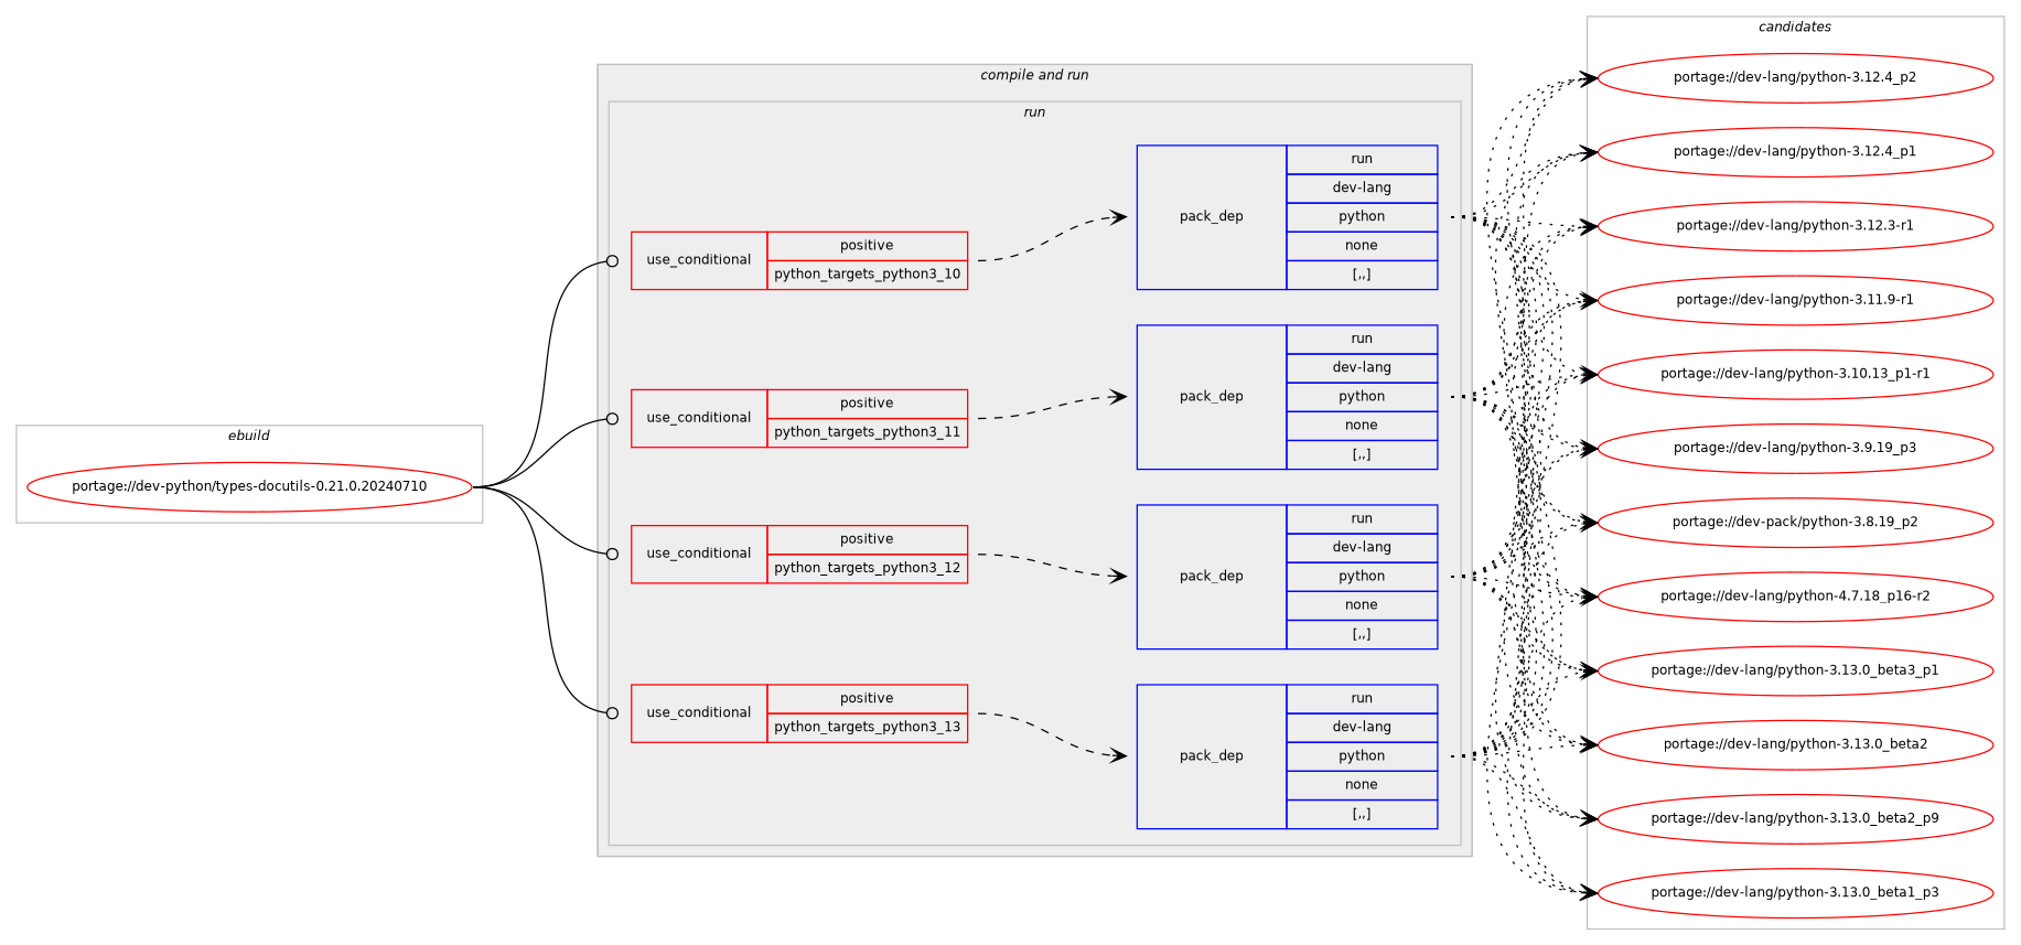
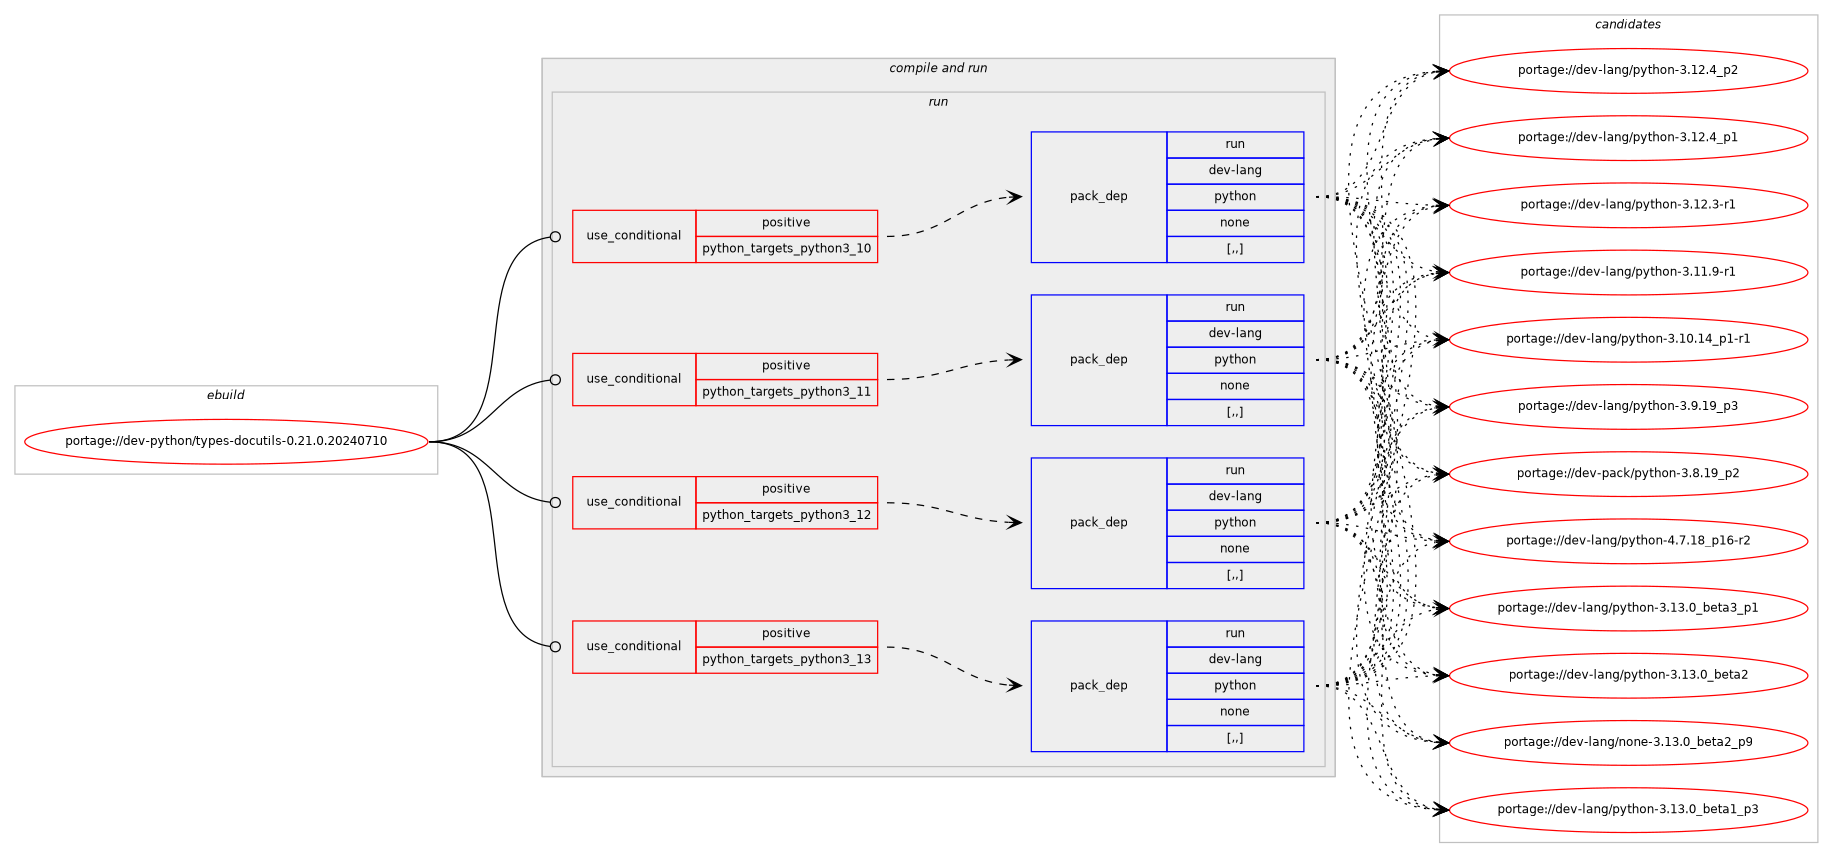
  digraph {
    compound=true
    concentrate=true
    fontname=Helvetica
    fontsize=10
    newrank=true
    rankdir=LR
    ranksep=1.5
    node [color=red fontname=Helvetica fontsize=10]
    edge [arrowhead=vee headport=w style=dotted tailport=e weight=100]
    n1 [label="portage://dev-python/types-docutils-0.21.0.20240710" width=4]
    n2 [color=blue label=<<TABLE BORDER="0" CELLBORDER="1" CELLSPACING="0" CELLPADDING="4" WIDTH="220"><TR><TD ROWSPAN="6" CELLPADDING="30">pack_dep</TD></TR><TR><TD WIDTH="110">run</TD></TR><TR><TD>dev-lang</TD></TR><TR><TD>python</TD></TR><TR><TD>none</TD></TR><TR><TD>[,,]</TD></TR></TABLE>> shape=none]
    n3 [label=<<TABLE BORDER="0" CELLBORDER="1" CELLSPACING="0" CELLPADDING="4"><TR><TD ROWSPAN="3" CELLPADDING="10">use_conditional</TD></TR><TR><TD>positive</TD></TR><TR><TD>python_targets_python3_10</TD></TR></TABLE>> shape=none]
    n4 [color=blue label=<<TABLE BORDER="0" CELLBORDER="1" CELLSPACING="0" CELLPADDING="4" WIDTH="220"><TR><TD ROWSPAN="6" CELLPADDING="30">pack_dep</TD></TR><TR><TD WIDTH="110">run</TD></TR><TR><TD>dev-lang</TD></TR><TR><TD>python</TD></TR><TR><TD>none</TD></TR><TR><TD>[,,]</TD></TR></TABLE>> shape=none]
    n5 [label=<<TABLE BORDER="0" CELLBORDER="1" CELLSPACING="0" CELLPADDING="4"><TR><TD ROWSPAN="3" CELLPADDING="10">use_conditional</TD></TR><TR><TD>positive</TD></TR><TR><TD>python_targets_python3_11</TD></TR></TABLE>> shape=none]
    n6 [color=blue label=<<TABLE BORDER="0" CELLBORDER="1" CELLSPACING="0" CELLPADDING="4" WIDTH="220"><TR><TD ROWSPAN="6" CELLPADDING="30">pack_dep</TD></TR><TR><TD WIDTH="110">run</TD></TR><TR><TD>dev-lang</TD></TR><TR><TD>python</TD></TR><TR><TD>none</TD></TR><TR><TD>[,,]</TD></TR></TABLE>> shape=none]
    n7 [label=<<TABLE BORDER="0" CELLBORDER="1" CELLSPACING="0" CELLPADDING="4"><TR><TD ROWSPAN="3" CELLPADDING="10">use_conditional</TD></TR><TR><TD>positive</TD></TR><TR><TD>python_targets_python3_12</TD></TR></TABLE>> shape=none]
    n8 [color=blue label=<<TABLE BORDER="0" CELLBORDER="1" CELLSPACING="0" CELLPADDING="4" WIDTH="220"><TR><TD ROWSPAN="6" CELLPADDING="30">pack_dep</TD></TR><TR><TD WIDTH="110">run</TD></TR><TR><TD>dev-lang</TD></TR><TR><TD>python</TD></TR><TR><TD>none</TD></TR><TR><TD>[,,]</TD></TR></TABLE>> shape=none]
    n9 [label=<<TABLE BORDER="0" CELLBORDER="1" CELLSPACING="0" CELLPADDING="4"><TR><TD ROWSPAN="3" CELLPADDING="10">use_conditional</TD></TR><TR><TD>positive</TD></TR><TR><TD>python_targets_python3_13</TD></TR></TABLE>> shape=none]
    n10 [label="portage://dev-lang/python-3.13.0_beta3_p1" width=4]
    n11 [label="portage://dev-lang/python-3.13.0_beta2" width=4]
-   n12 [label="portage://dev-lang/python-3.13.0_beta2_p9" width=4]
+   n12 [label="portage://dev-lang/none-3.13.0_beta2_p9" width=4]
    n13 [label="portage://dev-lang/python-3.13.0_beta1_p3" width=4]
    n14 [label="portage://dev-lang/python-3.12.4_p2" width=4]
    n15 [label="portage://dev-lang/python-3.12.4_p1" width=4]
    n16 [label="portage://dev-lang/python-3.12.3-r1" width=4]
    n17 [label="portage://dev-lang/python-3.11.9-r1" width=4]
-   n18 [label="portage://dev-lang/python-3.10.13_p1-r1" width=4]
+   n18 [label="portage://dev-lang/python-3.10.14_p1-r1" width=4]
    n19 [label="portage://dev-lang/python-3.9.19_p3" width=4]
    n20 [label="portage://dev-pack/python-3.8.19_p2" width=4]
    n21 [label="portage://dev-lang/python-4.7.18_p16-r2" width=4]
    subgraph cluster_1 {
      color=gray
      label=<<i>ebuild</i>>
      n1
    }
    subgraph cluster_2 {
      color=gray
      label=<<i>dependencies</i>>
      subgraph cluster_3 {
        color=gray
        fillcolor="#eeeeee"
        label=<<i>compile</i>>
        style=filled
      }
      subgraph cluster_4 {
        color=gray
        fillcolor="#eeeeee"
        label=<<i>compile and run</i>>
        style=filled
      }
      subgraph cluster_5 {
        color=gray
        fillcolor="#eeeeee"
        label=<<i>run</i>>
        style=filled
        subgraph sub_6 {
          color=gray
          fillcolor="#eeeeee"
          label=<<i>run</i>>
          style=filled
          n3
          subgraph sub_7 {
            color=gray
            fillcolor="#eeeeee"
            label=<<i>run</i>>
            style=filled
            n2
          }
        }
        subgraph sub_8 {
          color=gray
          fillcolor="#eeeeee"
          label=<<i>run</i>>
          style=filled
          n5
          subgraph sub_9 {
            color=gray
            fillcolor="#eeeeee"
            label=<<i>run</i>>
            style=filled
            n4
          }
        }
        subgraph sub_10 {
          color=gray
          fillcolor="#eeeeee"
          label=<<i>run</i>>
          style=filled
          n7
          subgraph sub_11 {
            color=gray
            fillcolor="#eeeeee"
            label=<<i>run</i>>
            style=filled
            n6
          }
        }
        subgraph sub_12 {
          color=gray
          fillcolor="#eeeeee"
          label=<<i>run</i>>
          style=filled
          n9
          subgraph sub_13 {
            color=gray
            fillcolor="#eeeeee"
            label=<<i>run</i>>
            style=filled
            n8
          }
        }
      }
    }
    subgraph cluster_14 {
      color=gray
      label=<<i>candidates</i>>
      rank=same
      subgraph sub_15 {
        color=black
        label=<<i>candidates</i>>
        nodesep=1
        rank=same
        n10
        n11
        n12
        n13
        n14
        n15
        n16
        n17
        n18
        n19
        n20
        n21
      }
      subgraph sub_16 {
        color=black
        label=<<i>candidates</i>>
        nodesep=1
        rank=same
        n10
        n11
        n12
        n13
        n14
        n15
        n16
        n17
        n18
        n19
        n20
        n21
      }
      subgraph sub_17 {
        color=black
        label=<<i>candidates</i>>
        nodesep=1
        rank=same
        n10
        n11
        n12
        n13
        n14
        n15
        n16
        n17
        n18
        n19
        n20
        n21
      }
      subgraph sub_18 {
        color=black
        label=<<i>candidates</i>>
        nodesep=1
        rank=same
        n10
        n11
        n12
        n13
        n14
        n15
        n16
        n17
        n18
        n19
        n20
        n21
      }
    }
    n1 -> n3 [arrowhead=odot style=solid weight=20]
    n1 -> n5 [arrowhead=odot style=solid weight=20]
    n1 -> n7 [arrowhead=odot style=solid weight=20]
    n1 -> n9 [arrowhead=odot style=solid weight=20]
    n2 -> n10
    n2 -> n11
    n2 -> n12
    n2 -> n13
    n2 -> n14
    n2 -> n15
    n2 -> n16
    n2 -> n17
    n2 -> n18
    n2 -> n19
    n2 -> n20
    n2 -> n21
    n3 -> n2 [style=dashed weight=20]
    n4 -> n10
    n4 -> n11
    n4 -> n12
    n4 -> n13
    n4 -> n14
    n4 -> n15
    n4 -> n16
    n4 -> n17
    n4 -> n18
    n4 -> n19
    n4 -> n20
    n4 -> n21
    n5 -> n4 [style=dashed weight=20]
    n6 -> n10
    n6 -> n11
    n6 -> n12
    n6 -> n13
    n6 -> n14
    n6 -> n15
    n6 -> n16
    n6 -> n17
    n6 -> n18
    n6 -> n19
    n6 -> n20
    n6 -> n21
    n7 -> n6 [style=dashed weight=20]
    n8 -> n10
    n8 -> n11
    n8 -> n12
    n8 -> n13
    n8 -> n14
    n8 -> n15
    n8 -> n16
    n8 -> n17
    n8 -> n18
    n8 -> n19
    n8 -> n20
    n8 -> n21
    n9 -> n8 [style=dashed weight=20]
  }
